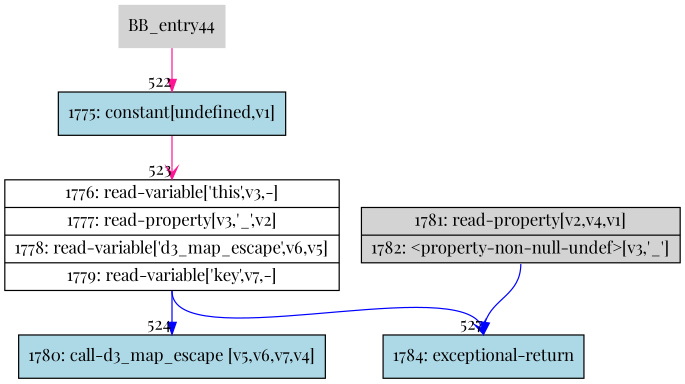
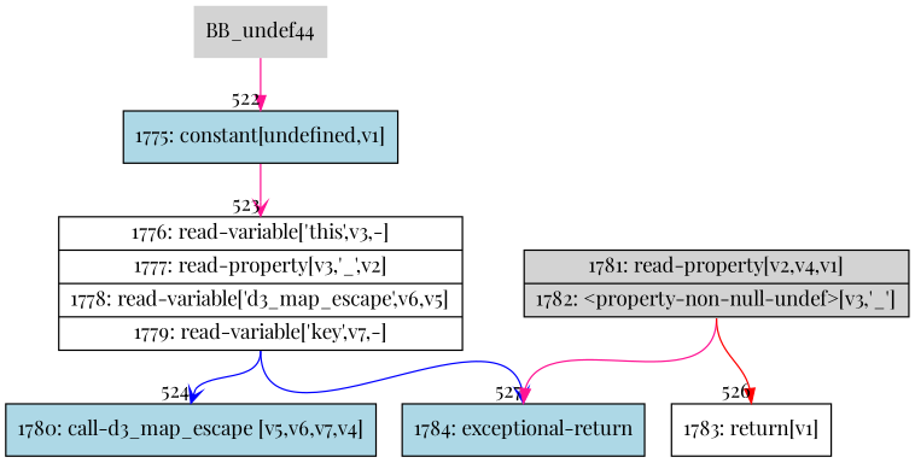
  digraph {
    fontname="Playfair Display"
    rankdir=TD
    node [fillcolor=lightblue fontname="Playfair Display" shape=record style=filled]
    edge [arrowhead=normal color=deeppink fontname="Playfair Display" headport=n tailport=s]
-   BB_entry44 [fillcolor=lightgrey shape=none]
+   BB_entry44 [fillcolor=lightgrey shape=none label=BB_undef44]
    n2 [label="{1775: constant[undefined,v1]}"]
    n3 [fillcolor=white label="{1776: read-variable['this',v3,-]|1777: read-property[v3,'_',v2]|1778: read-variable['d3_map_escape',v6,v5]|1779: read-variable['key',v7,-]}"]
    n4 [label="{1780: call-d3_map_escape [v5,v6,v7,v4]}"]
    n5 [label="{1784: exceptional-return}"]
    n6 [fillcolor=lightgrey label="{1781: read-property[v2,v4,v1]|1782: \<property-non-null-undef\>[v3,'_']}"]
+   n7 [fillcolor=white label="{1783: return[v1]}"]
    BB_entry44 -> n2 [headlabel="    522"]
    n2 -> n3 [arrowhead=vee headlabel="      523"]
-   n3 -> n4 [color=blue headlabel="      524"]
+   n3 -> n4 [arrowhead=vee color=blue headlabel="      524"]
    n3 -> n5 [arrowhead=vee color=blue headlabel="      527"]
-   n6 -> n5 [color=blue]
+   n6 -> n5
+   n6 -> n7 [color=red headlabel="      526"]
  }
